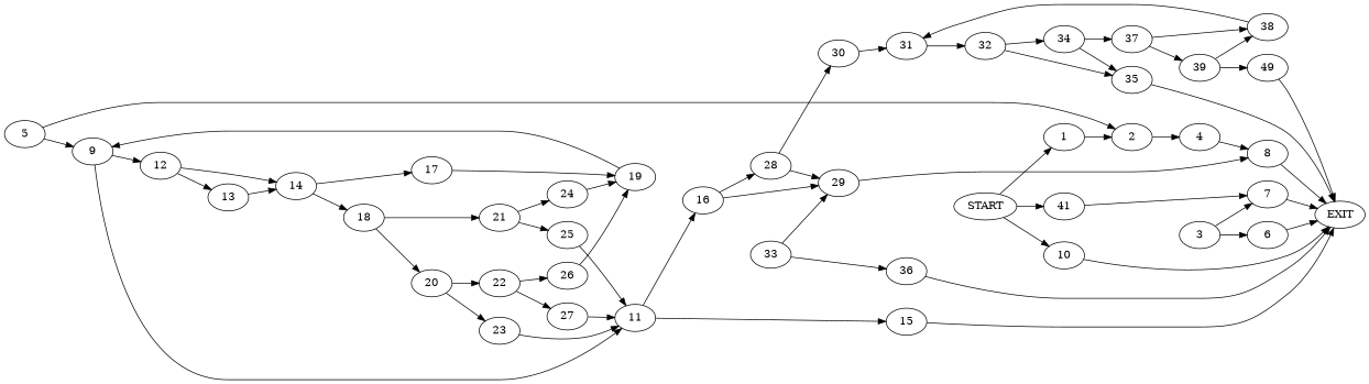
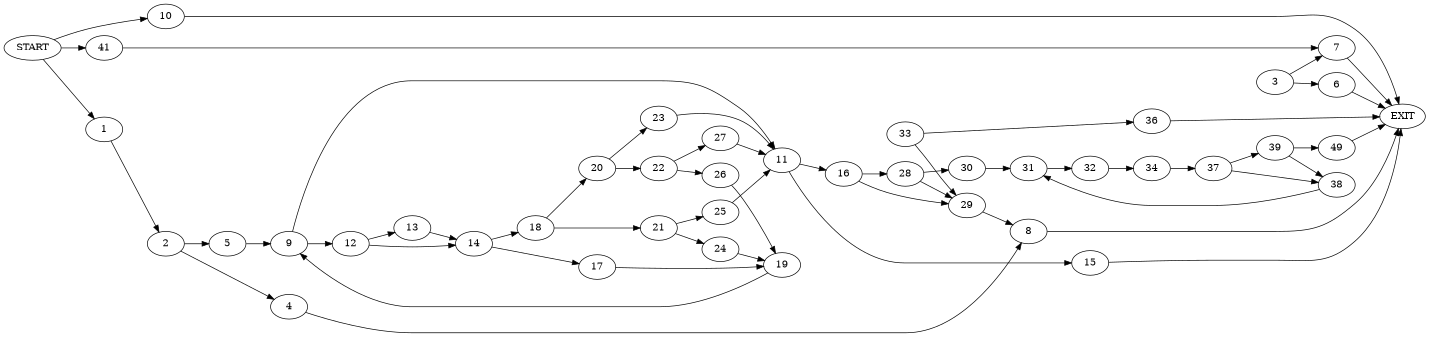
  digraph {
    rankdir=LR
    n1 [label=START]
    1
    10
    41
    2
    n6 [label=EXIT]
    7
    4
    5
    3
    6
    8
    9
    11
    12
    15
    16
    13
    14
    28
    29
    17
    18
    19
    20
    21
    30
    22
    23
    24
    25
    26
    27
    31
    32
    34
-   35
    33
    36
    37
    38
    39
    n43 [label=49]
    n1 -> 1
    n1 -> 10
    n1 -> 41
    1 -> 2
    10 -> n6
    41 -> 7
    2 -> 4
-   5 -> 2
+   2 -> 5
    7 -> n6
    4 -> 8
    5 -> 9
    3 -> 7
    3 -> 6
    6 -> n6
    8 -> n6
    9 -> 11
    9 -> 12
    11 -> 15
    11 -> 16
    12 -> 13
    12 -> 14
    15 -> n6
    16 -> 28
    16 -> 29
    13 -> 14
    14 -> 17
    14 -> 18
    28 -> 29
    28 -> 30
    29 -> 8
    17 -> 19
    18 -> 20
    18 -> 21
    19 -> 9
    20 -> 22
    20 -> 23
    21 -> 24
    21 -> 25
    30 -> 31
    22 -> 26
    22 -> 27
    23 -> 11
    24 -> 19
    25 -> 11
    26 -> 19
    27 -> 11
    31 -> 32
    32 -> 34
-   32 -> 35
-   34 -> 35
    34 -> 37
-   35 -> n6
    33 -> 29
    33 -> 36
    36 -> n6
    37 -> 38
    37 -> 39
    38 -> 31
    39 -> 38
    39 -> n43
    n43 -> n6
  }
